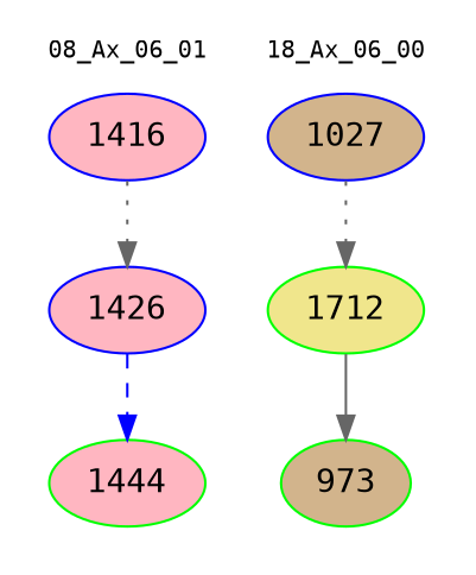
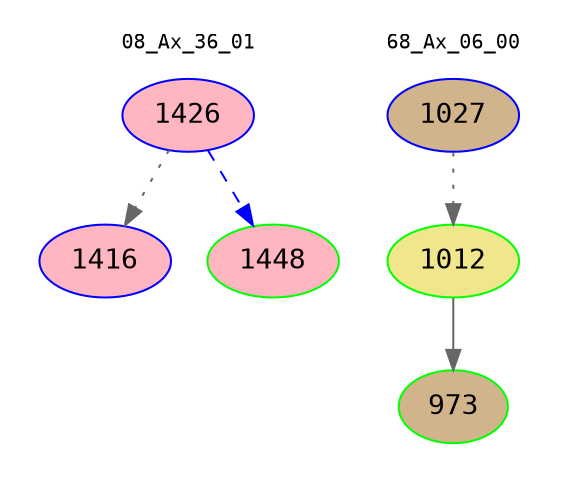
  digraph {
    fontname="DejaVu Sans Mono"
    node [color=blue fillcolor=lightpink fontname="DejaVu Sans Mono" style=filled]
    edge [color=gray40 fontname="DejaVu Sans Mono" style=dotted]
    n1 [label=1426]
    n2 [label=1416]
-   n3 [color=green label=1444]
-   n4 [color=green fillcolor=khaki label=1712]
+   n3 [color=green label=1448]
+   n4 [color=green fillcolor=khaki label=1012]
    n5 [color=green fillcolor=tan label=973]
    n6 [fillcolor=tan label=1027]
    subgraph cluster_1 {
      color=white
      fontsize=10
-     label="08_Ax_06_01"
+     label="08_Ax_36_01"
      n1
      n2
      n3
    }
    subgraph cluster_2 {
      color=white
      fontsize=10
-     label="18_Ax_06_00"
+     label="68_Ax_06_00"
      n4
      n5
      n6
    }
-   n2 -> n1
+   n1 -> n2
    n1 -> n3 [color=blue style=dashed]
    n4 -> n5 [style=solid]
    n6 -> n4
  }
